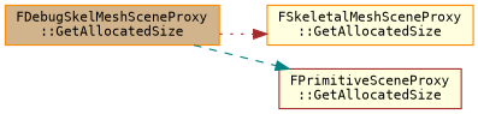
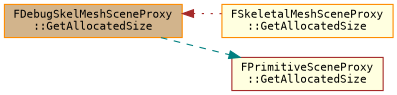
  digraph {
    fontname="DejaVu Sans Mono"
    rankdir=LR
    node [color=darkorange fillcolor=lightyellow fontname="DejaVu Sans Mono" fontsize=10 shape=box style=filled]
    edge [fontname="DejaVu Sans Mono" fontsize=10 labelfontname=Helvetica labelfontsize=10]
    n1 [fillcolor=tan fontcolor=black height=0.2 label="FDebugSkelMeshSceneProxy\l::GetAllocatedSize" width=0.4]
    n2 [height=0.2 label="FSkeletalMeshSceneProxy\l::GetAllocatedSize" width=0.4]
    n3 [color=brown height=0.2 label="FPrimitiveSceneProxy\l::GetAllocatedSize" width=0.4]
-   n1 -> n2 [color=brown style=dotted]
+   n2 -> n1 [color=brown style=dotted]
    n1 -> n3 [color=teal style=dashed]
  }
